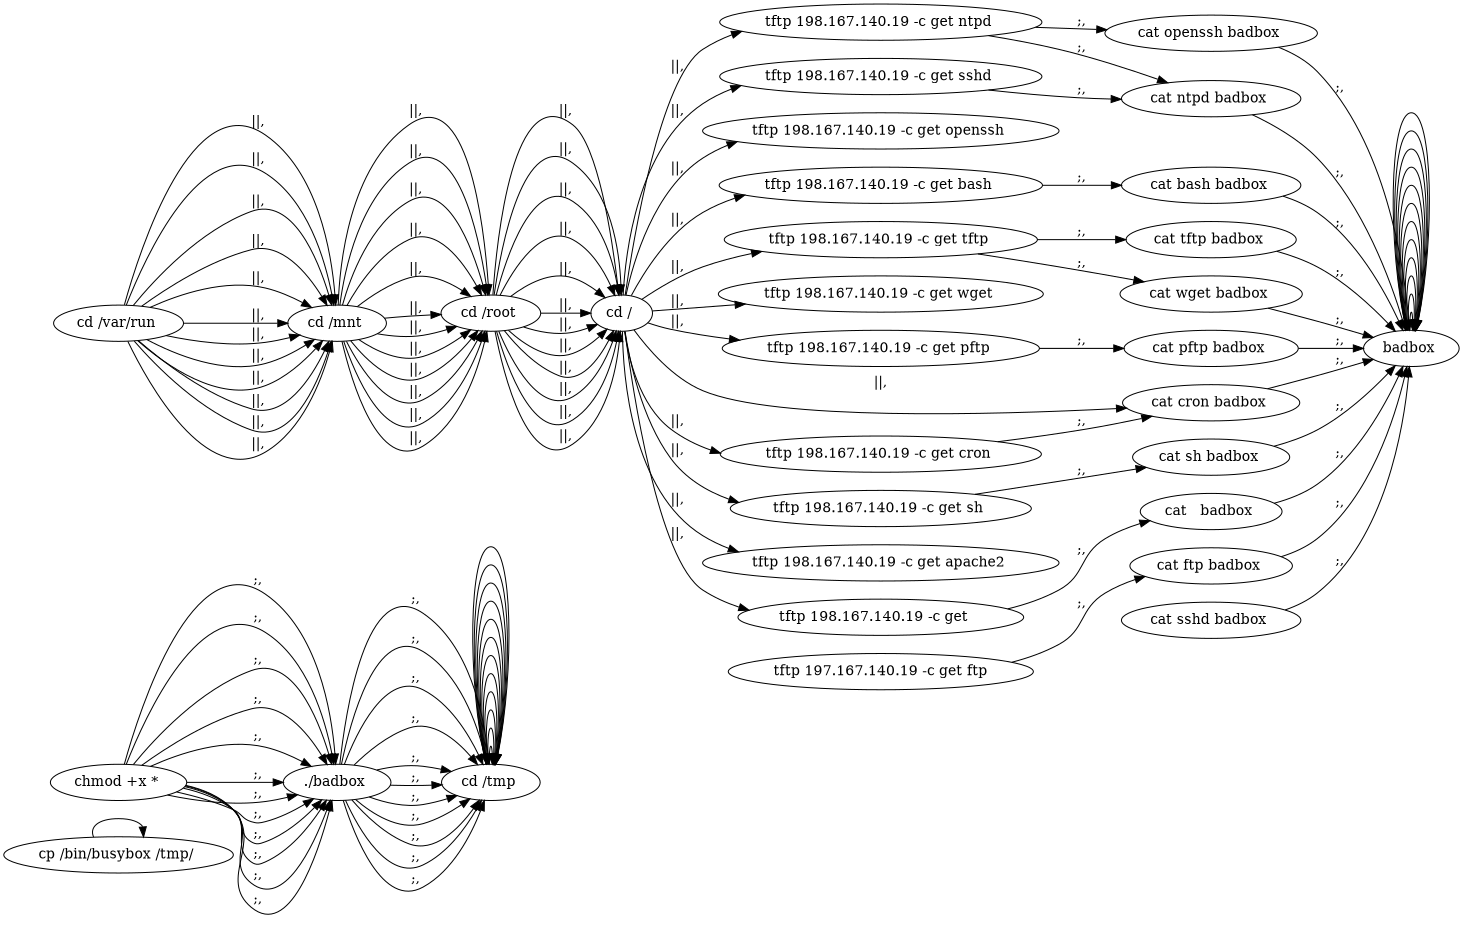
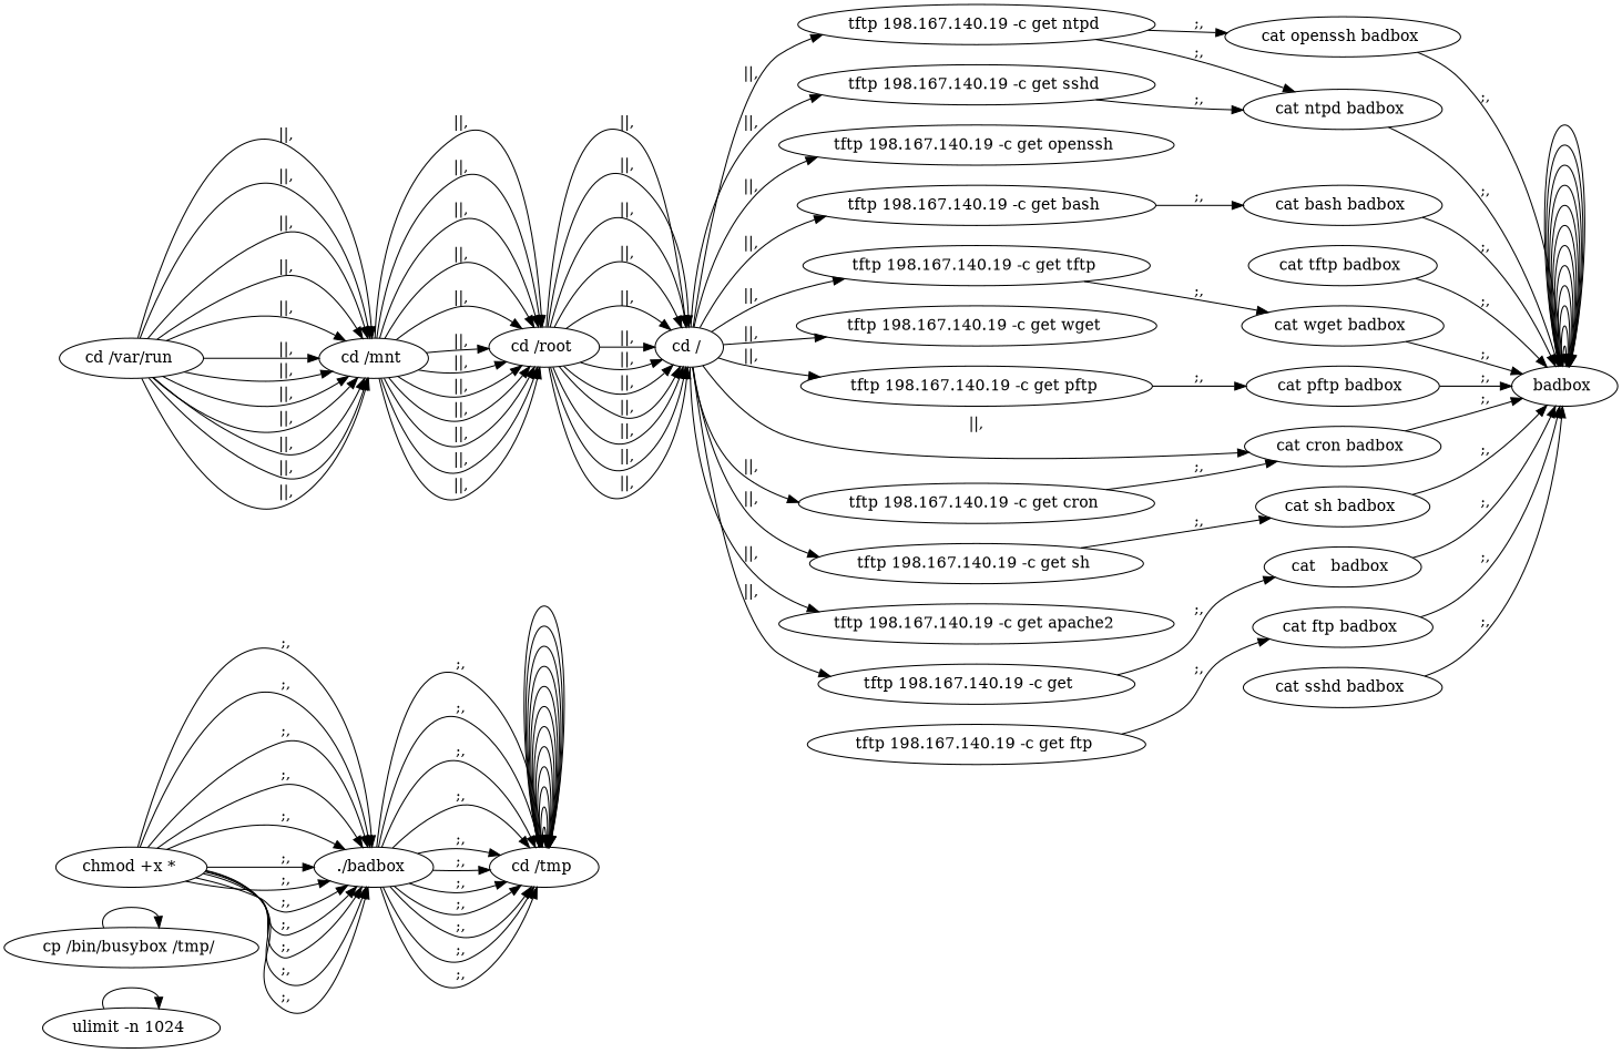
  digraph {
    rankdir=LR
+   n1 [label="ulimit -n 1024 "]
    n2 [label="cp /bin/busybox /tmp/ "]
    n3 [label="cd /tmp "]
    n4 [label="cd /var/run "]
    n5 [label="cd /mnt "]
    n6 [label="cd /root "]
    n7 [label="cd / "]
    n8 [label="tftp 198.167.140.19 -c get ntpd "]
    n9 [label="tftp 198.167.140.19 -c get sshd "]
    n10 [label="tftp 198.167.140.19 -c get openssh "]
    n11 [label="tftp 198.167.140.19 -c get bash "]
    n12 [label="tftp 198.167.140.19 -c get tftp "]
    n13 [label="tftp 198.167.140.19 -c get wget "]
    n14 [label="tftp 198.167.140.19 -c get cron "]
    n15 [label="tftp 198.167.140.19 -c get pftp "]
    n16 [label="tftp 198.167.140.19 -c get sh "]
    n17 [label="tftp 198.167.140.19 -c get   "]
    n18 [label="tftp 198.167.140.19 -c get apache2 "]
    n19 [label="cat cron badbox "]
    n20 [label="cat ntpd badbox "]
    n21 [label="cat openssh badbox "]
    n22 [label="cat bash badbox "]
    n23 [label="cat tftp badbox "]
    n24 [label="cat wget badbox "]
-   n25 [label="tftp 197.167.140.19 -c get ftp"]
+   n25 [label="tftp 198.167.140.19 -c get ftp "]
    n26 [label="cat ftp badbox "]
    n27 [label="cat pftp badbox "]
    n28 [label="cat sh badbox "]
    n29 [label="cat   badbox "]
    n30 [label="badbox "]
    n31 [label="chmod +x * "]
    n32 [label="./badbox "]
    n33 [label="cat sshd badbox "]
+   n1 -> n1
    n2 -> n2
    n3 -> n3
    n3 -> n3
    n3 -> n3
    n3 -> n3
    n3 -> n3
    n3 -> n3
    n3 -> n3
    n3 -> n3
    n3 -> n3
    n3 -> n3
    n3 -> n3
    n3 -> n3
    n4 -> n5 [label="||,"]
    n4 -> n5 [label="||,"]
    n4 -> n5 [label="||,"]
    n4 -> n5 [label="||,"]
    n4 -> n5 [label="||,"]
    n4 -> n5 [label="||,"]
    n4 -> n5 [label="||,"]
    n4 -> n5 [label="||,"]
    n4 -> n5 [label="||,"]
    n4 -> n5 [label="||,"]
    n4 -> n5 [label="||,"]
    n4 -> n5 [label="||,"]
    n5 -> n6 [label="||,"]
    n5 -> n6 [label="||,"]
    n5 -> n6 [label="||,"]
    n5 -> n6 [label="||,"]
    n5 -> n6 [label="||,"]
    n5 -> n6 [label="||,"]
    n5 -> n6 [label="||,"]
    n5 -> n6 [label="||,"]
    n5 -> n6 [label="||,"]
    n5 -> n6 [label="||,"]
    n5 -> n6 [label="||,"]
    n5 -> n6 [label="||,"]
    n6 -> n7 [label="||,"]
    n6 -> n7 [label="||,"]
    n6 -> n7 [label="||,"]
    n6 -> n7 [label="||,"]
    n6 -> n7 [label="||,"]
    n6 -> n7 [label="||,"]
    n6 -> n7 [label="||,"]
    n6 -> n7 [label="||,"]
    n6 -> n7 [label="||,"]
    n6 -> n7 [label="||,"]
    n6 -> n7 [label="||,"]
    n6 -> n7 [label="||,"]
    n7 -> n8 [label="||,"]
    n7 -> n9 [label="||,"]
    n7 -> n10 [label="||,"]
    n7 -> n11 [label="||,"]
    n7 -> n12 [label="||,"]
    n7 -> n13 [label="||,"]
    n7 -> n14 [label="||,"]
    n7 -> n15 [label="||,"]
    n7 -> n16 [label="||,"]
    n7 -> n17 [label="||,"]
    n7 -> n18 [label="||,"]
    n7 -> n19 [label="||,"]
    n8 -> n20 [label=";,"]
    n8 -> n21 [label=";,"]
    n9 -> n20 [label=";,"]
    n11 -> n22 [label=";,"]
-   n12 -> n23 [label=";,"]
    n12 -> n24 [label=";,"]
    n14 -> n19 [label=";,"]
    n15 -> n27 [label=";,"]
    n16 -> n28 [label=";,"]
    n17 -> n29 [label=";,"]
    n19 -> n30 [label=";,"]
    n20 -> n30 [label=";,"]
    n21 -> n30 [label=";,"]
    n22 -> n30 [label=";,"]
    n23 -> n30 [label=";,"]
    n24 -> n30 [label=";,"]
    n25 -> n26 [label=";,"]
    n26 -> n30 [label=";,"]
    n27 -> n30 [label=";,"]
    n28 -> n30 [label=";,"]
    n29 -> n30 [label=";,"]
    n30 -> n30
    n30 -> n30
    n30 -> n30
    n30 -> n30
    n30 -> n30
    n30 -> n30
    n30 -> n30
    n30 -> n30
    n30 -> n30
    n30 -> n30
    n30 -> n30
    n30 -> n30
    n31 -> n32 [label=";,"]
    n31 -> n32 [label=";,"]
    n31 -> n32 [label=";,"]
    n31 -> n32 [label=";,"]
    n31 -> n32 [label=";,"]
    n31 -> n32 [label=";,"]
    n31 -> n32 [label=";,"]
    n31 -> n32 [label=";,"]
    n31 -> n32 [label=";,"]
    n31 -> n32 [label=";,"]
    n31 -> n32 [label=";,"]
    n31 -> n32 [label=";,"]
    n32 -> n3 [label=";,"]
    n32 -> n3 [label=";,"]
    n32 -> n3 [label=";,"]
    n32 -> n3 [label=";,"]
    n32 -> n3 [label=";,"]
    n32 -> n3 [label=";,"]
    n32 -> n3 [label=";,"]
    n32 -> n3 [label=";,"]
    n32 -> n3 [label=";,"]
    n32 -> n3 [label=";,"]
    n32 -> n3 [label=";,"]
    n33 -> n30 [label=";,"]
  }
